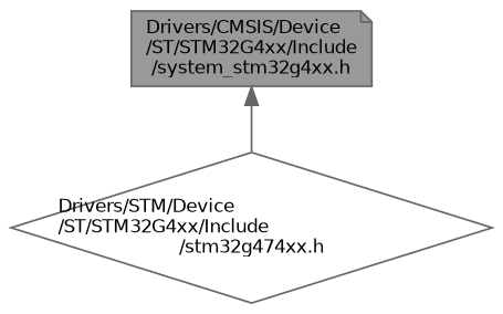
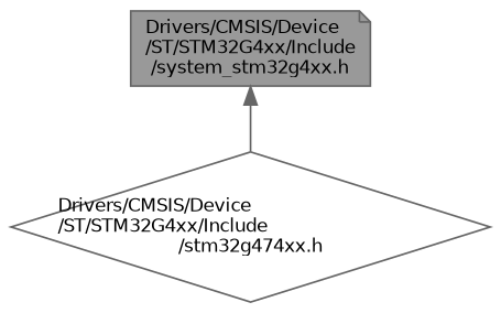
  digraph {
    node [fontname=Helvetica fontsize=10 style=filled]
    n1 [color=gray40 fillcolor=grey60 fontcolor=black height=0.2 label="Drivers/CMSIS/Device\l/ST/STM32G4xx/Include\l/system_stm32g4xx.h" shape=note width=0.4]
-   n2 [color=grey40 fillcolor=white height=0.2 label="Drivers/STM/Device\l/ST/STM32G4xx/Include\l/stm32g474xx.h" shape=diamond width=0.4]
+   n2 [color=grey40 fillcolor=white height=0.2 label="Drivers/CMSIS/Device\l/ST/STM32G4xx/Include\l/stm32g474xx.h" shape=diamond width=0.4]
    n1 -> n2 [color=gray40 dir=back fontname=Helvetica fontsize=10 labelfontname=Helvetica labelfontsize=10 style=solid]
  }
